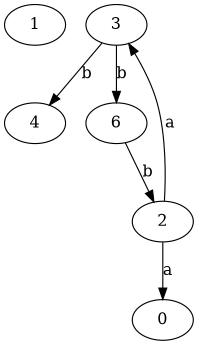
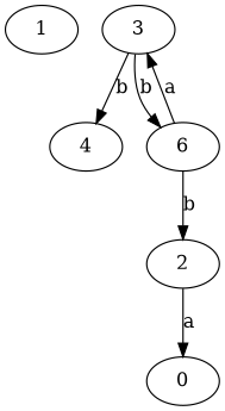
  strict digraph {
    fontname="DejaVu Serif"
    node [fontname="DejaVu Serif"]
    edge [fontname="DejaVu Serif"]
    1
    3
    4
    6
    2
    0
    3 -> 4 [label=b]
    3 -> 6 [label=b]
-   2 -> 3 [label=a]
+   6 -> 3 [label=a]
    6 -> 2 [label=b]
    2 -> 0 [label=a]
  }
